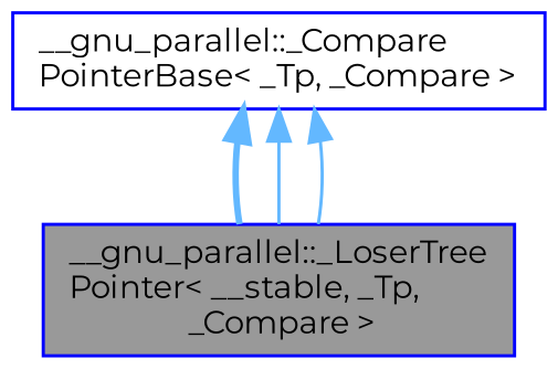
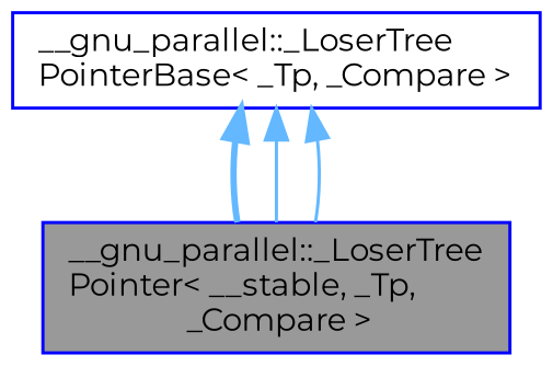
  digraph {
    fontname=Montserrat
    node [color=blue fontname=Montserrat fontsize=10 shape=box style=filled]
    edge [color=steelblue1 dir=back fontname=Montserrat fontsize=10 labelfontname=Helvetica labelfontsize=10 style=solid]
    n1 [fillcolor=grey60 fontcolor=black height=0.2 label="__gnu_parallel::_LoserTree\lPointer\< __stable, _Tp,\l _Compare \>" width=0.4]
-   n2 [fillcolor=white height=0.2 label="__gnu_parallel::_Compare\lPointerBase\< _Tp, _Compare \>" width=0.4]
+   n2 [fillcolor=white height=0.2 label="__gnu_parallel::_LoserTree\lPointerBase\< _Tp, _Compare \>" width=0.4]
    n2 -> n1 [style=bold]
    n2 -> n1
    n2 -> n1
  }
